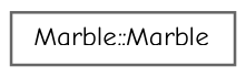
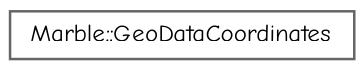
  digraph {
    rankdir=LR
    fontname="Comic Neue"
-   n1 [color=gray40 fillcolor=white fontname="Comic Neue" fontsize=10 height=0.2 label="Marble::Marble" shape=record style=filled width=0.4]
+   n1 [color=gray40 fillcolor=white fontname="Comic Neue" fontsize=10 height=0.2 label="Marble::GeoDataCoordinates" shape=record style=filled width=0.4]
  }
